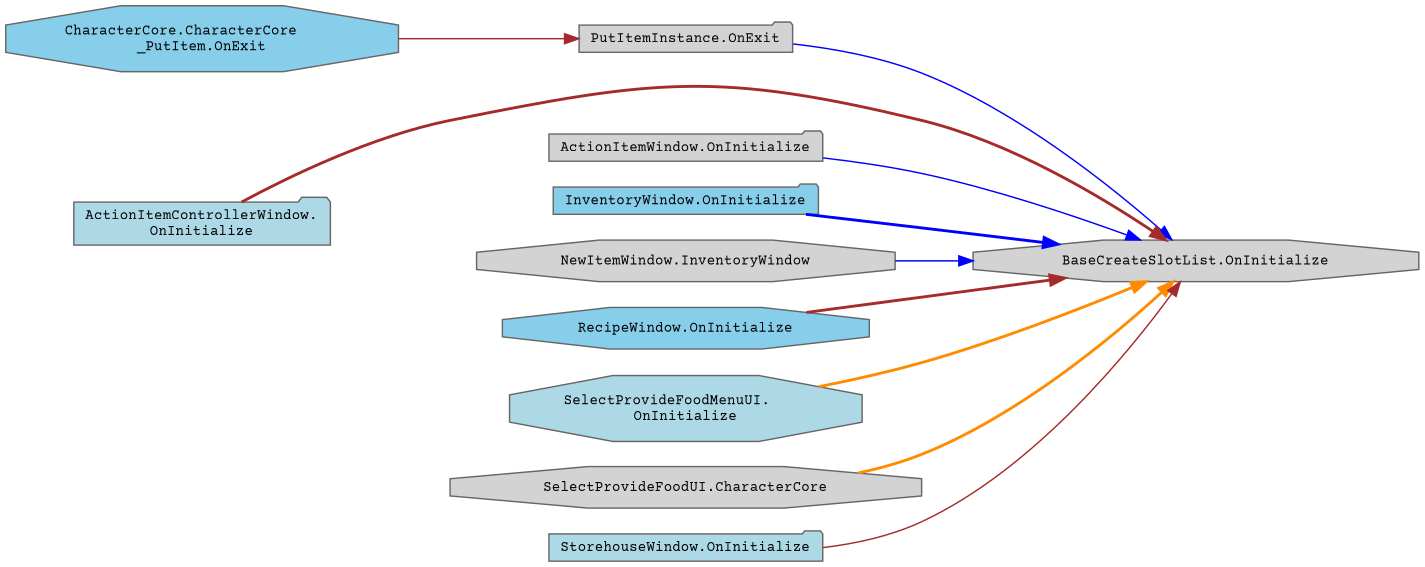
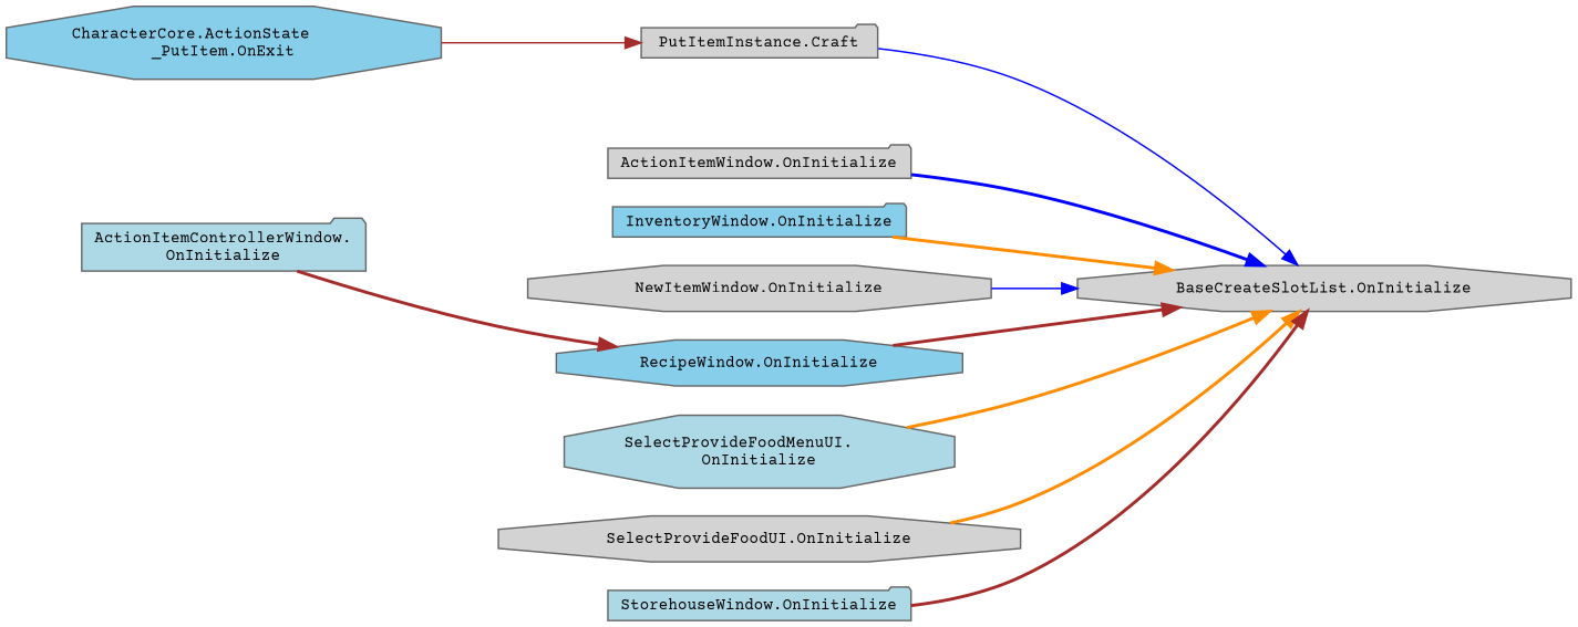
  digraph {
    fontname="Courier Prime"
    rankdir=RL
    node [color=grey40 fillcolor=lightgrey fontname="Courier Prime" fontsize=10 shape=octagon style=filled]
    edge [color=brown dir=back fontname="Courier Prime" fontsize=10 labelfontname=Helvetica labelfontsize=10 style=bold]
    n1 [color=gray40 fontcolor=black height=0.2 label="BaseCreateSlotList.OnInitialize" width=0.4]
-   n2 [height=0.2 label="PutItemInstance.OnExit" shape=folder width=0.4]
+   n2 [height=0.2 label="PutItemInstance.Craft" shape=folder width=0.4]
    n3 [fillcolor=lightblue height=0.2 label="ActionItemControllerWindow.\lOnInitialize" shape=folder width=0.4]
    n4 [height=0.2 label="ActionItemWindow.OnInitialize" shape=folder width=0.4]
    n5 [fillcolor=skyblue height=0.2 label="InventoryWindow.OnInitialize" shape=folder width=0.4]
-   n6 [height=0.2 label="NewItemWindow.InventoryWindow" width=0.4]
+   n6 [height=0.2 label="NewItemWindow.OnInitialize" width=0.4]
    n7 [fillcolor=skyblue height=0.2 label="RecipeWindow.OnInitialize" width=0.4]
    n8 [fillcolor=lightblue height=0.2 label="SelectProvideFoodMenuUI.\lOnInitialize" width=0.4]
-   n9 [height=0.2 label="SelectProvideFoodUI.CharacterCore" width=0.4]
+   n9 [height=0.2 label="SelectProvideFoodUI.OnInitialize" width=0.4]
    n10 [fillcolor=lightblue height=0.2 label="StorehouseWindow.OnInitialize" shape=folder width=0.4]
-   n11 [fillcolor=skyblue height=0.2 label="CharacterCore.CharacterCore\l_PutItem.OnExit" width=0.4]
+   n11 [fillcolor=skyblue height=0.2 label="CharacterCore.ActionState\l_PutItem.OnExit" width=0.4]
    n1 -> n2 [color=blue style=solid]
-   n1 -> n3
-   n1 -> n4 [color=blue style=solid]
-   n1 -> n5 [color=blue]
+   n7 -> n3
+   n1 -> n4 [color=blue]
+   n1 -> n5 [color=darkorange]
    n1 -> n6 [color=blue style=solid]
    n1 -> n7
    n1 -> n8 [color=darkorange]
    n1 -> n9 [color=darkorange]
-   n1 -> n10 [style=solid]
+   n1 -> n10
    n2 -> n11 [style=solid]
  }
